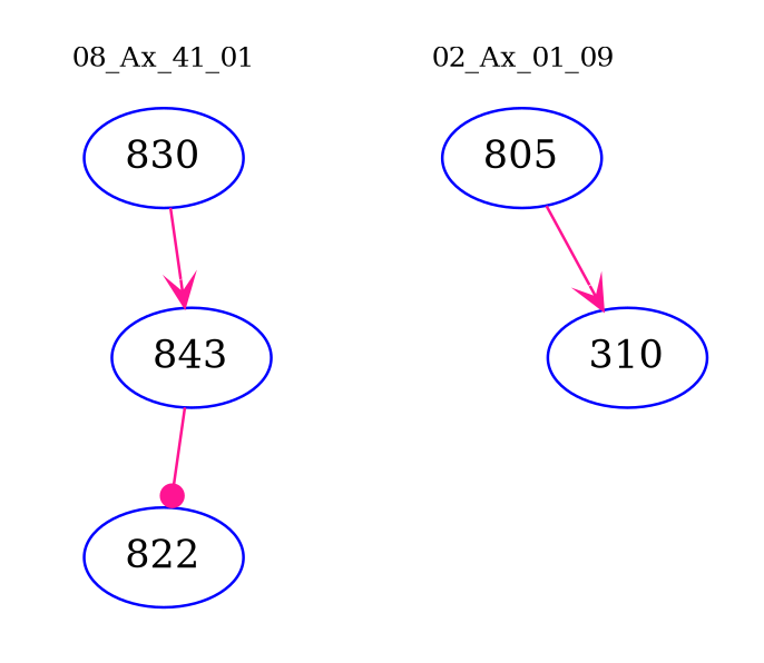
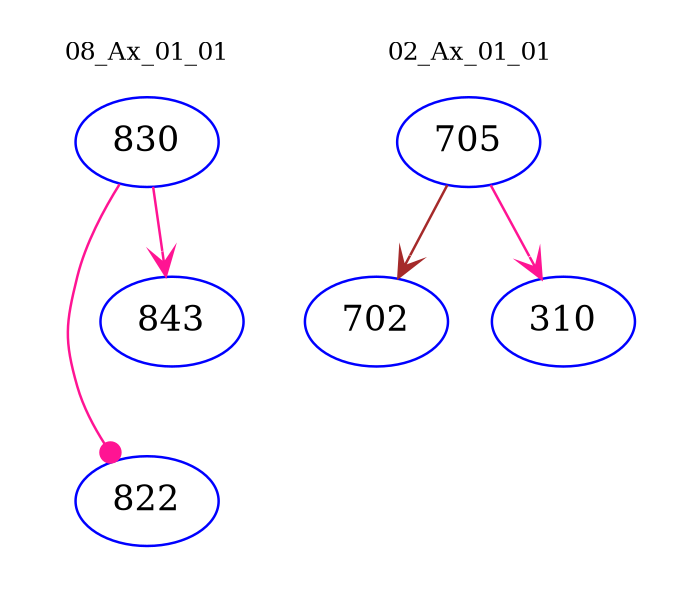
  digraph {
    node [color=blue]
    edge [arrowhead=vee color=deeppink]
    n1 [label=830]
    n2 [label=822]
    n3 [label=843]
-   n4 [label=805]
+   n4 [label=705]
+   n5 [label=702]
    n6 [label=310]
    subgraph cluster_1 {
      color=white
      fontsize=10
-     label="08_Ax_41_01"
+     label="08_Ax_01_01"
      n1
      n2
      n3
    }
    subgraph cluster_2 {
      color=white
      fontsize=10
-     label="02_Ax_01_09"
+     label="02_Ax_01_01"
      n4
+     n5
      n6
    }
-   n3 -> n2 [arrowhead=dot]
+   n1 -> n2 [arrowhead=dot]
    n1 -> n3
+   n4 -> n5 [color=brown]
    n4 -> n6
  }
